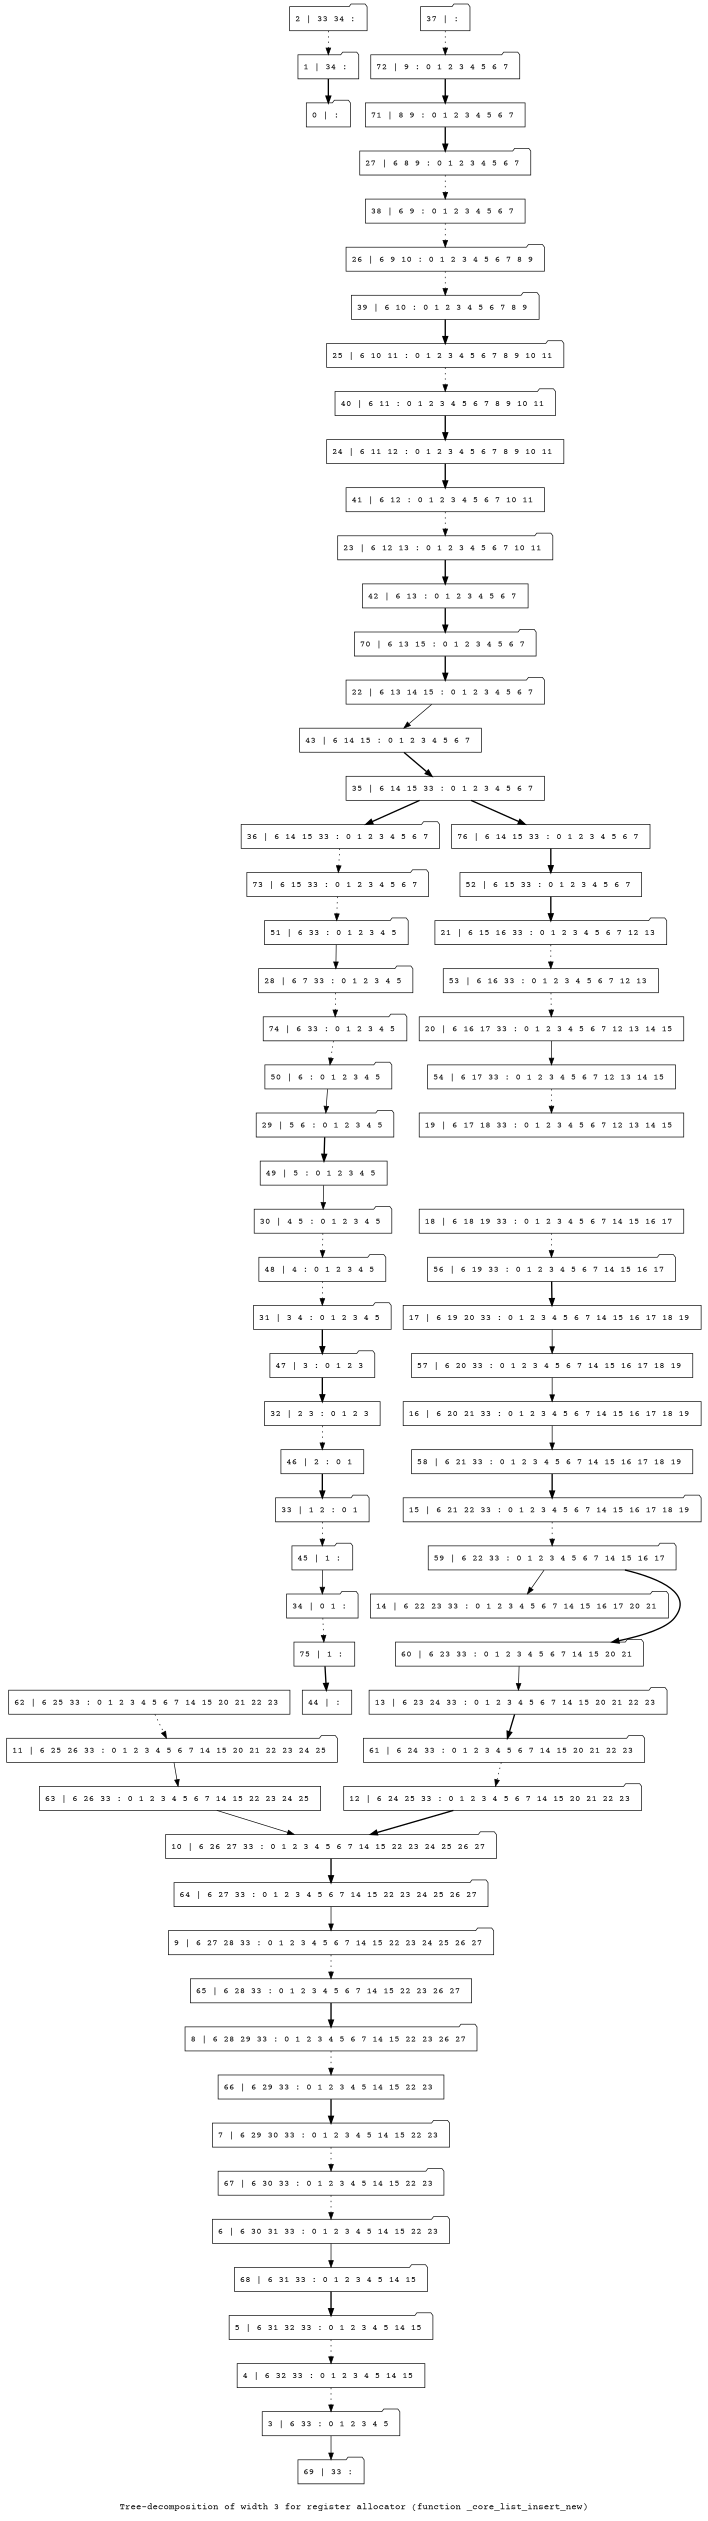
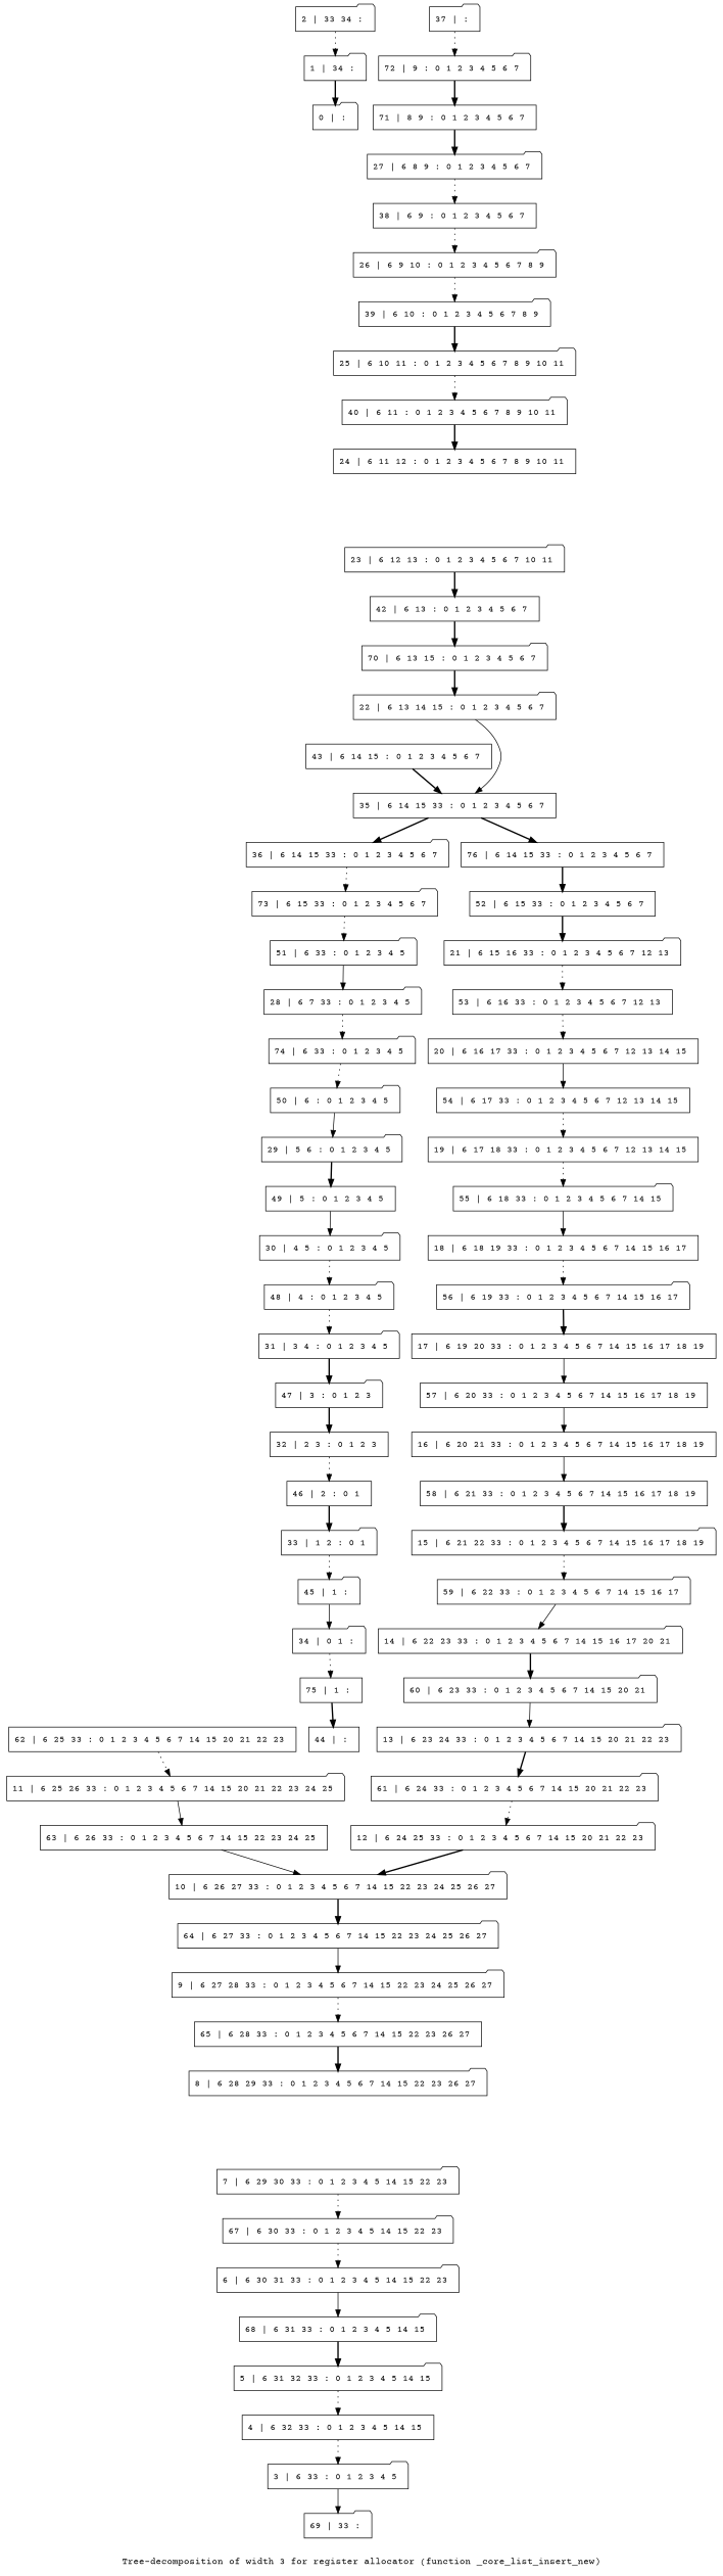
  digraph {
    fontname="Courier Prime"
    label="Tree-decomposition of width 3 for register allocator (function _core_list_insert_new)"
    node [fontname="Courier Prime" shape=folder]
    edge [fontname="Courier Prime" style=dotted]
    n1 [label="0 | : "]
    n2 [label="1 | 34 : "]
    n3 [label="2 | 33 34 : "]
    n4 [label="3 | 6 33 : 0 1 2 3 4 5 "]
    n5 [label="69 | 33 : "]
    n6 [label="4 | 6 32 33 : 0 1 2 3 4 5 14 15 " shape=box]
    n7 [label="5 | 6 31 32 33 : 0 1 2 3 4 5 14 15 "]
    n8 [label="6 | 6 30 31 33 : 0 1 2 3 4 5 14 15 22 23 "]
    n9 [label="68 | 6 31 33 : 0 1 2 3 4 5 14 15 "]
    n10 [label="7 | 6 29 30 33 : 0 1 2 3 4 5 14 15 22 23 "]
    n11 [label="67 | 6 30 33 : 0 1 2 3 4 5 14 15 22 23 "]
    n12 [label="8 | 6 28 29 33 : 0 1 2 3 4 5 6 7 14 15 22 23 26 27 "]
-   n13 [label="66 | 6 29 33 : 0 1 2 3 4 5 14 15 22 23 " shape=box]
    n14 [label="9 | 6 27 28 33 : 0 1 2 3 4 5 6 7 14 15 22 23 24 25 26 27 "]
    n15 [label="65 | 6 28 33 : 0 1 2 3 4 5 6 7 14 15 22 23 26 27 " shape=box]
    n16 [label="10 | 6 26 27 33 : 0 1 2 3 4 5 6 7 14 15 22 23 24 25 26 27 "]
    n17 [label="64 | 6 27 33 : 0 1 2 3 4 5 6 7 14 15 22 23 24 25 26 27 "]
    n18 [label="11 | 6 25 26 33 : 0 1 2 3 4 5 6 7 14 15 20 21 22 23 24 25 "]
    n19 [label="63 | 6 26 33 : 0 1 2 3 4 5 6 7 14 15 22 23 24 25 " shape=box]
    n20 [label="12 | 6 24 25 33 : 0 1 2 3 4 5 6 7 14 15 20 21 22 23 "]
    n21 [label="62 | 6 25 33 : 0 1 2 3 4 5 6 7 14 15 20 21 22 23 " shape=box]
    n22 [label="13 | 6 23 24 33 : 0 1 2 3 4 5 6 7 14 15 20 21 22 23 "]
    n23 [label="61 | 6 24 33 : 0 1 2 3 4 5 6 7 14 15 20 21 22 23 "]
    n24 [label="14 | 6 22 23 33 : 0 1 2 3 4 5 6 7 14 15 16 17 20 21 "]
    n25 [label="60 | 6 23 33 : 0 1 2 3 4 5 6 7 14 15 20 21 "]
    n26 [label="15 | 6 21 22 33 : 0 1 2 3 4 5 6 7 14 15 16 17 18 19 "]
    n27 [label="59 | 6 22 33 : 0 1 2 3 4 5 6 7 14 15 16 17 "]
    n28 [label="16 | 6 20 21 33 : 0 1 2 3 4 5 6 7 14 15 16 17 18 19 " shape=box]
    n29 [label="58 | 6 21 33 : 0 1 2 3 4 5 6 7 14 15 16 17 18 19 " shape=box]
    n30 [label="17 | 6 19 20 33 : 0 1 2 3 4 5 6 7 14 15 16 17 18 19 " shape=box]
    n31 [label="57 | 6 20 33 : 0 1 2 3 4 5 6 7 14 15 16 17 18 19 " shape=box]
    n32 [label="18 | 6 18 19 33 : 0 1 2 3 4 5 6 7 14 15 16 17 " shape=box]
    n33 [label="56 | 6 19 33 : 0 1 2 3 4 5 6 7 14 15 16 17 "]
    n34 [label="19 | 6 17 18 33 : 0 1 2 3 4 5 6 7 12 13 14 15 " shape=box]
+   n35 [label="55 | 6 18 33 : 0 1 2 3 4 5 6 7 14 15 "]
    n36 [label="20 | 6 16 17 33 : 0 1 2 3 4 5 6 7 12 13 14 15 " shape=box]
    n37 [label="54 | 6 17 33 : 0 1 2 3 4 5 6 7 12 13 14 15 " shape=box]
    n38 [label="21 | 6 15 16 33 : 0 1 2 3 4 5 6 7 12 13 "]
    n39 [label="53 | 6 16 33 : 0 1 2 3 4 5 6 7 12 13 " shape=box]
    n40 [label="22 | 6 13 14 15 : 0 1 2 3 4 5 6 7 "]
    n41 [label="43 | 6 14 15 : 0 1 2 3 4 5 6 7 " shape=box]
    n42 [label="35 | 6 14 15 33 : 0 1 2 3 4 5 6 7 " shape=box]
    n43 [label="23 | 6 12 13 : 0 1 2 3 4 5 6 7 10 11 "]
    n44 [label="42 | 6 13 : 0 1 2 3 4 5 6 7 " shape=box]
    n45 [label="70 | 6 13 15 : 0 1 2 3 4 5 6 7 "]
    n46 [label="24 | 6 11 12 : 0 1 2 3 4 5 6 7 8 9 10 11 " shape=box]
-   n47 [label="41 | 6 12 : 0 1 2 3 4 5 6 7 10 11 " shape=box]
    n48 [label="25 | 6 10 11 : 0 1 2 3 4 5 6 7 8 9 10 11 "]
    n49 [label="40 | 6 11 : 0 1 2 3 4 5 6 7 8 9 10 11 "]
    n50 [label="26 | 6 9 10 : 0 1 2 3 4 5 6 7 8 9 "]
    n51 [label="39 | 6 10 : 0 1 2 3 4 5 6 7 8 9 "]
    n52 [label="27 | 6 8 9 : 0 1 2 3 4 5 6 7 "]
    n53 [label="38 | 6 9 : 0 1 2 3 4 5 6 7 " shape=box]
    n54 [label="28 | 6 7 33 : 0 1 2 3 4 5 "]
    n55 [label="74 | 6 33 : 0 1 2 3 4 5 "]
    n56 [label="50 | 6 : 0 1 2 3 4 5 "]
    n57 [label="29 | 5 6 : 0 1 2 3 4 5 "]
    n58 [label="49 | 5 : 0 1 2 3 4 5 " shape=box]
    n59 [label="30 | 4 5 : 0 1 2 3 4 5 "]
    n60 [label="48 | 4 : 0 1 2 3 4 5 "]
    n61 [label="31 | 3 4 : 0 1 2 3 4 5 "]
    n62 [label="47 | 3 : 0 1 2 3 "]
    n63 [label="32 | 2 3 : 0 1 2 3 " shape=box]
    n64 [label="46 | 2 : 0 1 " shape=box]
    n65 [label="33 | 1 2 : 0 1 "]
    n66 [label="45 | 1 : "]
    n67 [label="34 | 0 1 : "]
    n68 [label="75 | 1 : " shape=box]
    n69 [label="44 | : " shape=box]
    n70 [label="36 | 6 14 15 33 : 0 1 2 3 4 5 6 7 "]
    n71 [label="76 | 6 14 15 33 : 0 1 2 3 4 5 6 7 " shape=box]
    n72 [label="73 | 6 15 33 : 0 1 2 3 4 5 6 7 "]
    n73 [label="52 | 6 15 33 : 0 1 2 3 4 5 6 7 " shape=box]
    n74 [label="51 | 6 33 : 0 1 2 3 4 5 "]
    n75 [label="37 | : "]
    n76 [label="72 | 9 : 0 1 2 3 4 5 6 7 "]
    n77 [label="71 | 8 9 : 0 1 2 3 4 5 6 7 " shape=box]
    n2 -> n1 [style=bold]
    n3 -> n2
    n4 -> n5 [style=solid]
    n6 -> n4
    n7 -> n6
    n8 -> n9 [style=solid]
    n9 -> n7 [style=bold]
    n10 -> n11
    n11 -> n8
-   n12 -> n13
-   n13 -> n10 [style=bold]
    n14 -> n15
    n15 -> n12 [style=bold]
    n16 -> n17 [style=bold]
    n17 -> n14 [style=solid]
    n18 -> n19 [style=solid]
    n19 -> n16 [style=solid]
    n20 -> n16 [style=bold]
    n21 -> n18
    n22 -> n23 [style=bold]
    n23 -> n20
-   n27 -> n25 [style=bold]
+   n24 -> n25 [style=bold]
    n25 -> n22 [style=solid]
    n26 -> n27
    n27 -> n24 [style=solid]
    n28 -> n29 [style=solid]
    n29 -> n26 [style=bold]
    n30 -> n31 [style=solid]
    n31 -> n28 [style=solid]
    n32 -> n33
    n33 -> n30 [style=bold]
+   n34 -> n35
+   n35 -> n32 [style=solid]
    n36 -> n37 [style=solid]
    n37 -> n34
    n38 -> n39
    n39 -> n36
-   n40 -> n41 [style=solid]
+   n40 -> n42 [style=solid]
    n41 -> n42 [style=bold]
    n42 -> n70 [style=bold]
    n42 -> n71 [style=bold]
    n43 -> n44 [style=bold]
    n44 -> n45 [style=bold]
    n45 -> n40 [style=bold]
-   n46 -> n47 [style=bold]
-   n47 -> n43
    n48 -> n49
    n49 -> n46 [style=bold]
    n50 -> n51
    n51 -> n48 [style=bold]
    n52 -> n53
    n53 -> n50
    n54 -> n55
    n55 -> n56
    n56 -> n57 [style=solid]
    n57 -> n58 [style=bold]
    n58 -> n59 [style=solid]
    n59 -> n60
    n60 -> n61
    n61 -> n62 [style=bold]
    n62 -> n63 [style=bold]
    n63 -> n64
    n64 -> n65 [style=bold]
    n65 -> n66
    n66 -> n67 [style=solid]
    n67 -> n68
    n68 -> n69 [style=bold]
    n70 -> n72
    n71 -> n73 [style=bold]
    n72 -> n74
    n73 -> n38 [style=bold]
    n74 -> n54 [style=solid]
    n75 -> n76
    n76 -> n77 [style=bold]
    n77 -> n52 [style=bold]
  }
